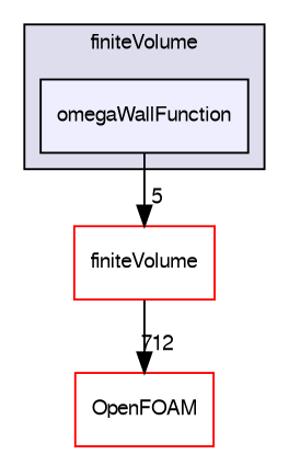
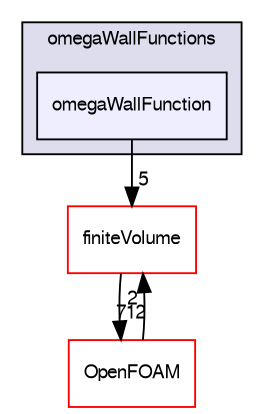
  digraph {
    compound=true
    node [fontname=FreeSans fontsize=10 shape=box color=red]
    edge [labeldistance=1.5 labelfontname=FreeSans labelfontsize=10]
    n1 [fillcolor="#eeeeff" label=omegaWallFunction pencolor=black style=filled color=""]
    n2 [label=finiteVolume]
    n3 [label=OpenFOAM]
    subgraph cluster_1 {
      bgcolor="#ddddee"
      fontname=FreeSans
      fontsize=10
-     label=finiteVolume
+     label=omegaWallFunctions
      pencolor=black
      n1
    }
    n1 -> n2 [headlabel=5]
    n2 -> n3 [headlabel=712]
+   n3 -> n2 [headlabel=2]
  }
